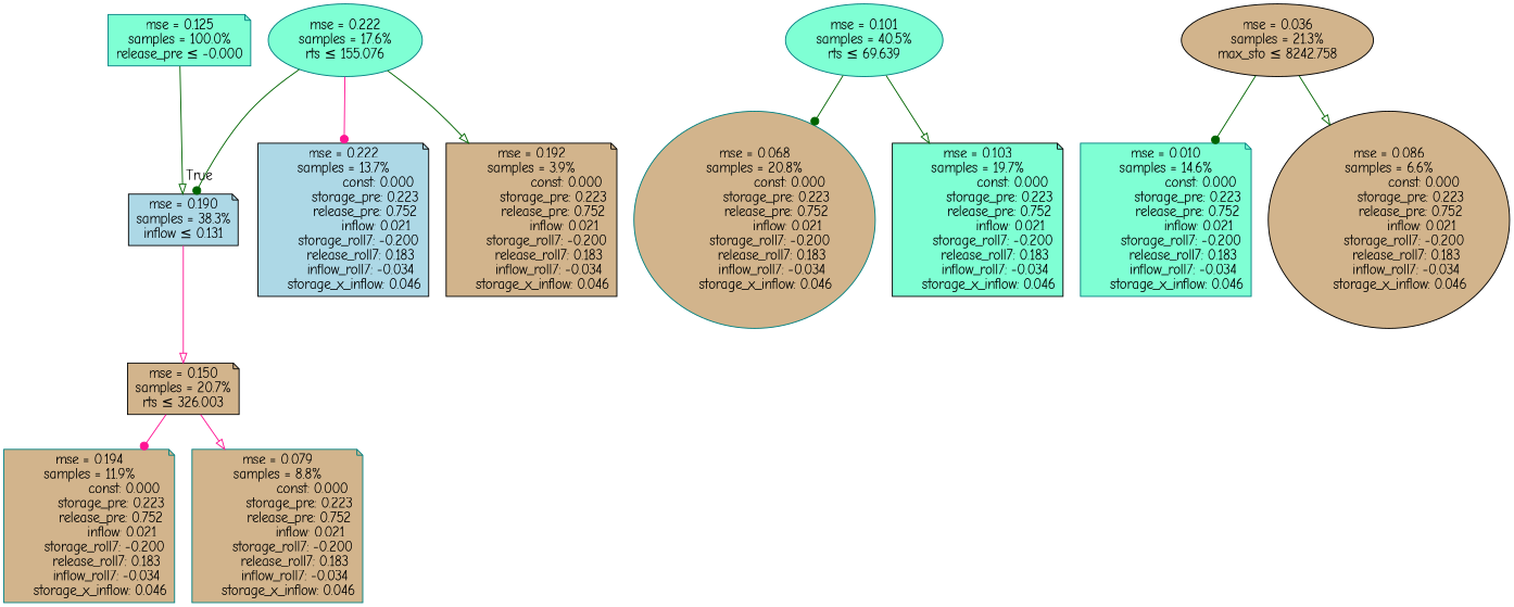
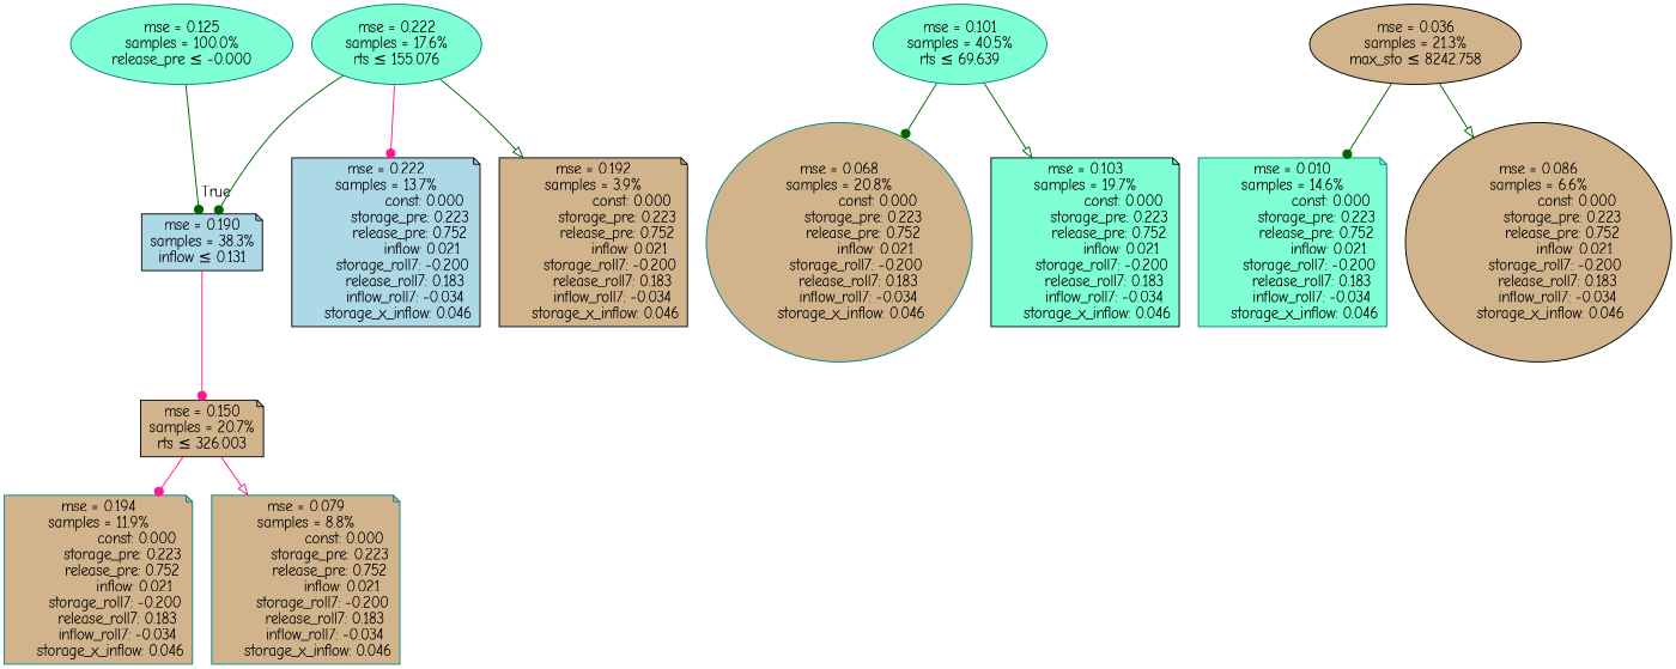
  digraph {
    fontname="Comic Neue"
    node [color=teal fillcolor=tan fontname="Comic Neue" shape=note style="filled, rounded"]
    edge [arrowhead=dot color=darkgreen fontname="Comic Neue"]
-   n1 [fillcolor=aquamarine label="mse = 0.125\nsamples = 100.0%\nrelease_pre &le; -0.000"]
+   n1 [fillcolor=aquamarine label="mse = 0.125\nsamples = 100.0%\nrelease_pre &le; -0.000" shape=ellipse]
    n2 [color=black fillcolor=lightblue label="mse = 0.190\nsamples = 38.3%\ninflow &le; 0.131"]
    n3 [color=black label="mse = 0.150\nsamples = 20.7%\nrts &le; 326.003"]
    n4 [fillcolor=aquamarine label="mse = 0.101\nsamples = 40.5%\nrts &le; 69.639" shape=ellipse]
    n5 [label="mse = 0.068\nsamples = 20.8%\n                const: 0.000\n          storage_pre: 0.223\n          release_pre: 0.752\n               inflow: 0.021\n       storage_roll7: -0.200\n        release_roll7: 0.183\n        inflow_roll7: -0.034\n     storage_x_inflow: 0.046" shape=ellipse]
    n6 [color=black fillcolor=aquamarine label="mse = 0.103\nsamples = 19.7%\n                const: 0.000\n          storage_pre: 0.223\n          release_pre: 0.752\n               inflow: 0.021\n       storage_roll7: -0.200\n        release_roll7: 0.183\n        inflow_roll7: -0.034\n     storage_x_inflow: 0.046"]
    n7 [color=black label="mse = 0.036\nsamples = 21.3%\nmax_sto &le; 8242.758" shape=ellipse]
    n8 [fillcolor=aquamarine label="mse = 0.010\nsamples = 14.6%\n                const: 0.000\n          storage_pre: 0.223\n          release_pre: 0.752\n               inflow: 0.021\n       storage_roll7: -0.200\n        release_roll7: 0.183\n        inflow_roll7: -0.034\n     storage_x_inflow: 0.046"]
    n9 [color=black label="mse = 0.086\nsamples = 6.6%\n                const: 0.000\n          storage_pre: 0.223\n          release_pre: 0.752\n               inflow: 0.021\n       storage_roll7: -0.200\n        release_roll7: 0.183\n        inflow_roll7: -0.034\n     storage_x_inflow: 0.046" shape=ellipse]
    n10 [label="mse = 0.194\nsamples = 11.9%\n                const: 0.000\n          storage_pre: 0.223\n          release_pre: 0.752\n               inflow: 0.021\n       storage_roll7: -0.200\n        release_roll7: 0.183\n        inflow_roll7: -0.034\n     storage_x_inflow: 0.046"]
    n11 [label="mse = 0.079\nsamples = 8.8%\n                const: 0.000\n          storage_pre: 0.223\n          release_pre: 0.752\n               inflow: 0.021\n       storage_roll7: -0.200\n        release_roll7: 0.183\n        inflow_roll7: -0.034\n     storage_x_inflow: 0.046"]
    n12 [fillcolor=aquamarine label="mse = 0.222\nsamples = 17.6%\nrts &le; 155.076" shape=ellipse]
    n13 [color=black fillcolor=lightblue label="mse = 0.222\nsamples = 13.7%\n                const: 0.000\n          storage_pre: 0.223\n          release_pre: 0.752\n               inflow: 0.021\n       storage_roll7: -0.200\n        release_roll7: 0.183\n        inflow_roll7: -0.034\n     storage_x_inflow: 0.046"]
    n14 [color=black label="mse = 0.192\nsamples = 3.9%\n                const: 0.000\n          storage_pre: 0.223\n          release_pre: 0.752\n               inflow: 0.021\n       storage_roll7: -0.200\n        release_roll7: 0.183\n        inflow_roll7: -0.034\n     storage_x_inflow: 0.046"]
-   n1 -> n2 [arrowhead=onormal headlabel=True labelangle=-45 labeldistance=2.5]
-   n2 -> n3 [arrowhead=onormal color=deeppink]
+   n1 -> n2 [headlabel=True labelangle=-45 labeldistance=2.5]
+   n2 -> n3 [color=deeppink]
    n3 -> n10 [color=deeppink]
    n3 -> n11 [arrowhead=onormal color=deeppink]
    n4 -> n5
    n4 -> n6 [arrowhead=onormal]
    n7 -> n8
    n7 -> n9 [arrowhead=onormal]
    n12 -> n2
    n12 -> n13 [color=deeppink]
    n12 -> n14 [arrowhead=onormal]
  }
